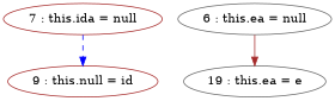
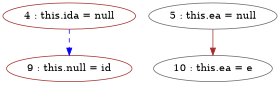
  digraph {
    node [color=brown]
    n1 [label="9 : this.null = id"]
-   "4 : this.ida = null" [label="7 : this.ida = null"]
-   "5 : this.ea = null" [color=gray40 label="6 : this.ea = null"]
-   "10 : this.ea = e" [color=gray40 label="19 : this.ea = e"]
+   "4 : this.ida = null"
+   "5 : this.ea = null" [color=gray40]
+   "10 : this.ea = e" [color=gray40]
    "4 : this.ida = null" -> n1 [color=blue style=dashed]
    "5 : this.ea = null" -> "10 : this.ea = e" [color=brown style=solid]
  }
